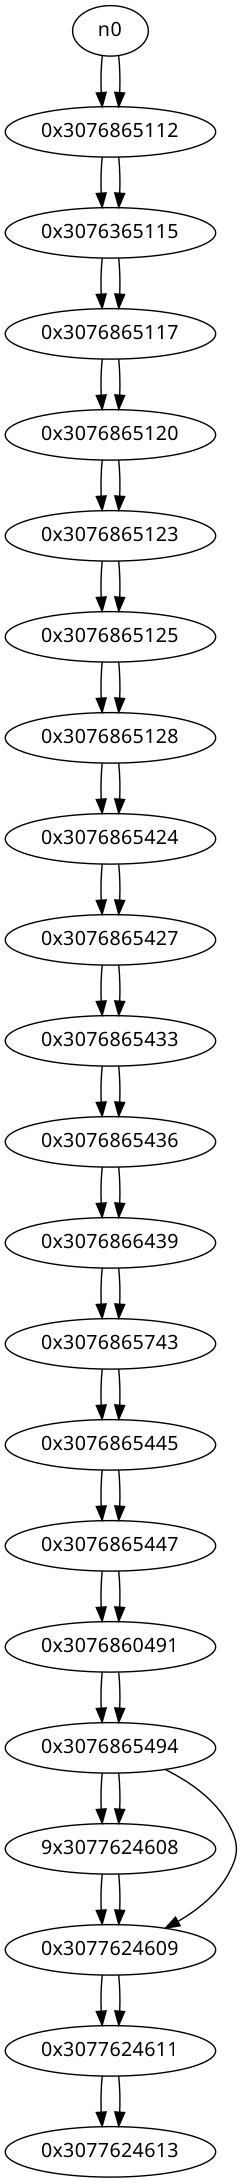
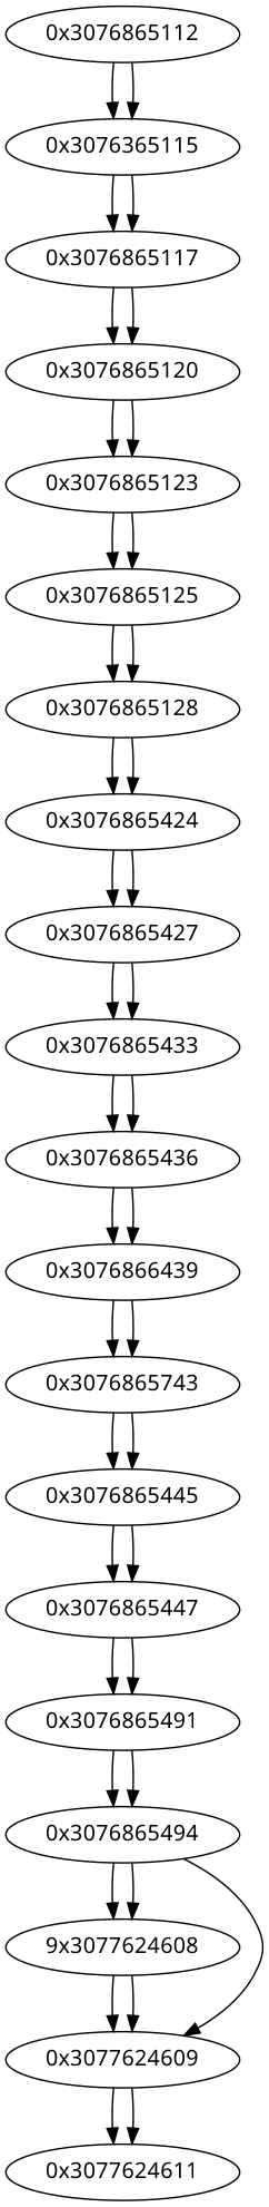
  digraph {
    fontname="Noto Sans"
    node [fontname="Noto Sans"]
    edge [fontname="Noto Sans"]
    n1 [label="0x3076865112"]
    n2 [label="0x3076365115"]
    n3 [label="0x3076865117"]
    n4 [label="0x3076865120"]
    n5 [label="0x3076865123"]
    n6 [label="0x3076865125"]
    n7 [label="0x3076865128"]
    n8 [label="0x3076865424"]
    n9 [label="0x3076865427"]
    n10 [label="0x3076865433"]
    n11 [label="0x3076865436"]
    n12 [label="0x3076866439"]
    n13 [label="0x3076865743"]
    n14 [label="0x3076865445"]
    n15 [label="0x3076865447"]
-   n16 [label="0x3076860491"]
+   n16 [label="0x3076865491"]
    n17 [label="0x3076865494"]
    n18 [label="9x3077624608"]
    n19 [label="0x3077624609"]
-   n0
    n20 [label="0x3077624611"]
-   n21 [label="0x3077624613"]
    n1 -> n2
    n1 -> n2
    n2 -> n3
    n2 -> n3
    n3 -> n4
    n3 -> n4
    n4 -> n5
    n4 -> n5
    n5 -> n6
    n5 -> n6
    n6 -> n7
    n6 -> n7
    n7 -> n8
    n7 -> n8
    n8 -> n9
    n8 -> n9
    n9 -> n10
    n9 -> n10
    n10 -> n11
    n10 -> n11
    n11 -> n12
    n11 -> n12
    n12 -> n13
    n12 -> n13
    n13 -> n14
    n13 -> n14
    n14 -> n15
    n14 -> n15
    n15 -> n16
    n15 -> n16
    n16 -> n17
    n16 -> n17
    n17 -> n18
    n17 -> n18
    n17 -> n19
    n18 -> n19
    n18 -> n19
    n19 -> n20
    n19 -> n20
-   n0 -> n1
-   n0 -> n1
-   n20 -> n21
-   n20 -> n21
  }
